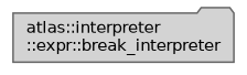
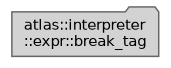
  digraph {
    rankdir=LR
-   n1 [color=gray40 fillcolor=lightgrey fontname=Helvetica fontsize=10 height=0.2 label="atlas::interpreter\l::expr::break_interpreter" shape=folder style=filled width=0.4]
+   n1 [color=gray40 fillcolor=lightgrey fontname=Helvetica fontsize=10 height=0.2 label="atlas::interpreter\l::expr::break_tag" shape=folder style=filled width=0.4]
  }
